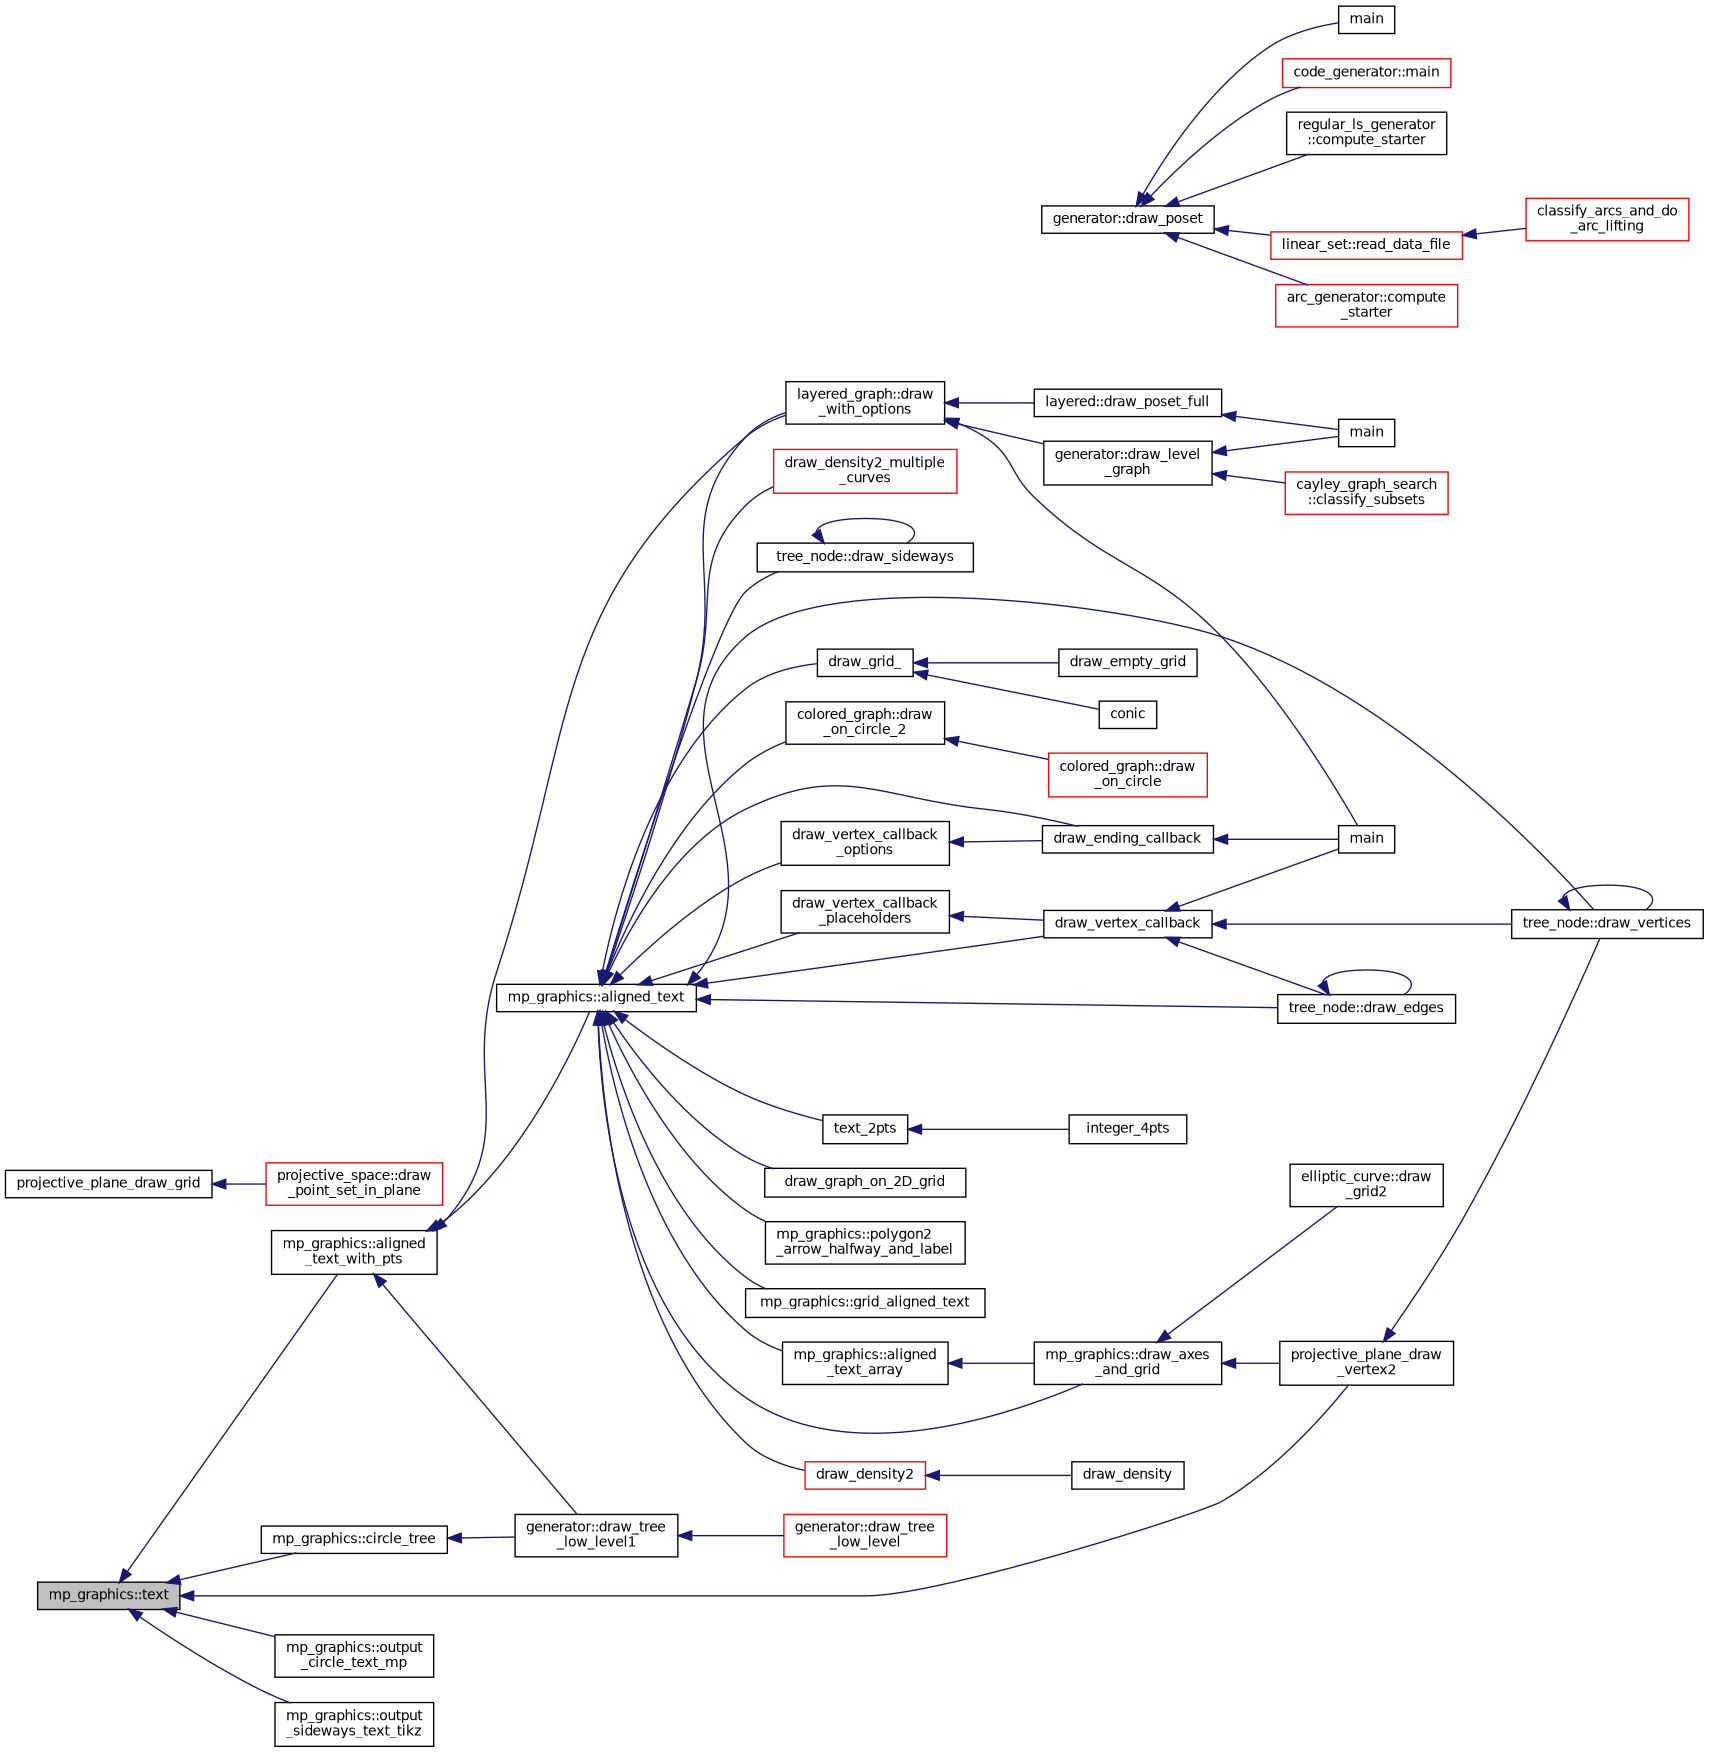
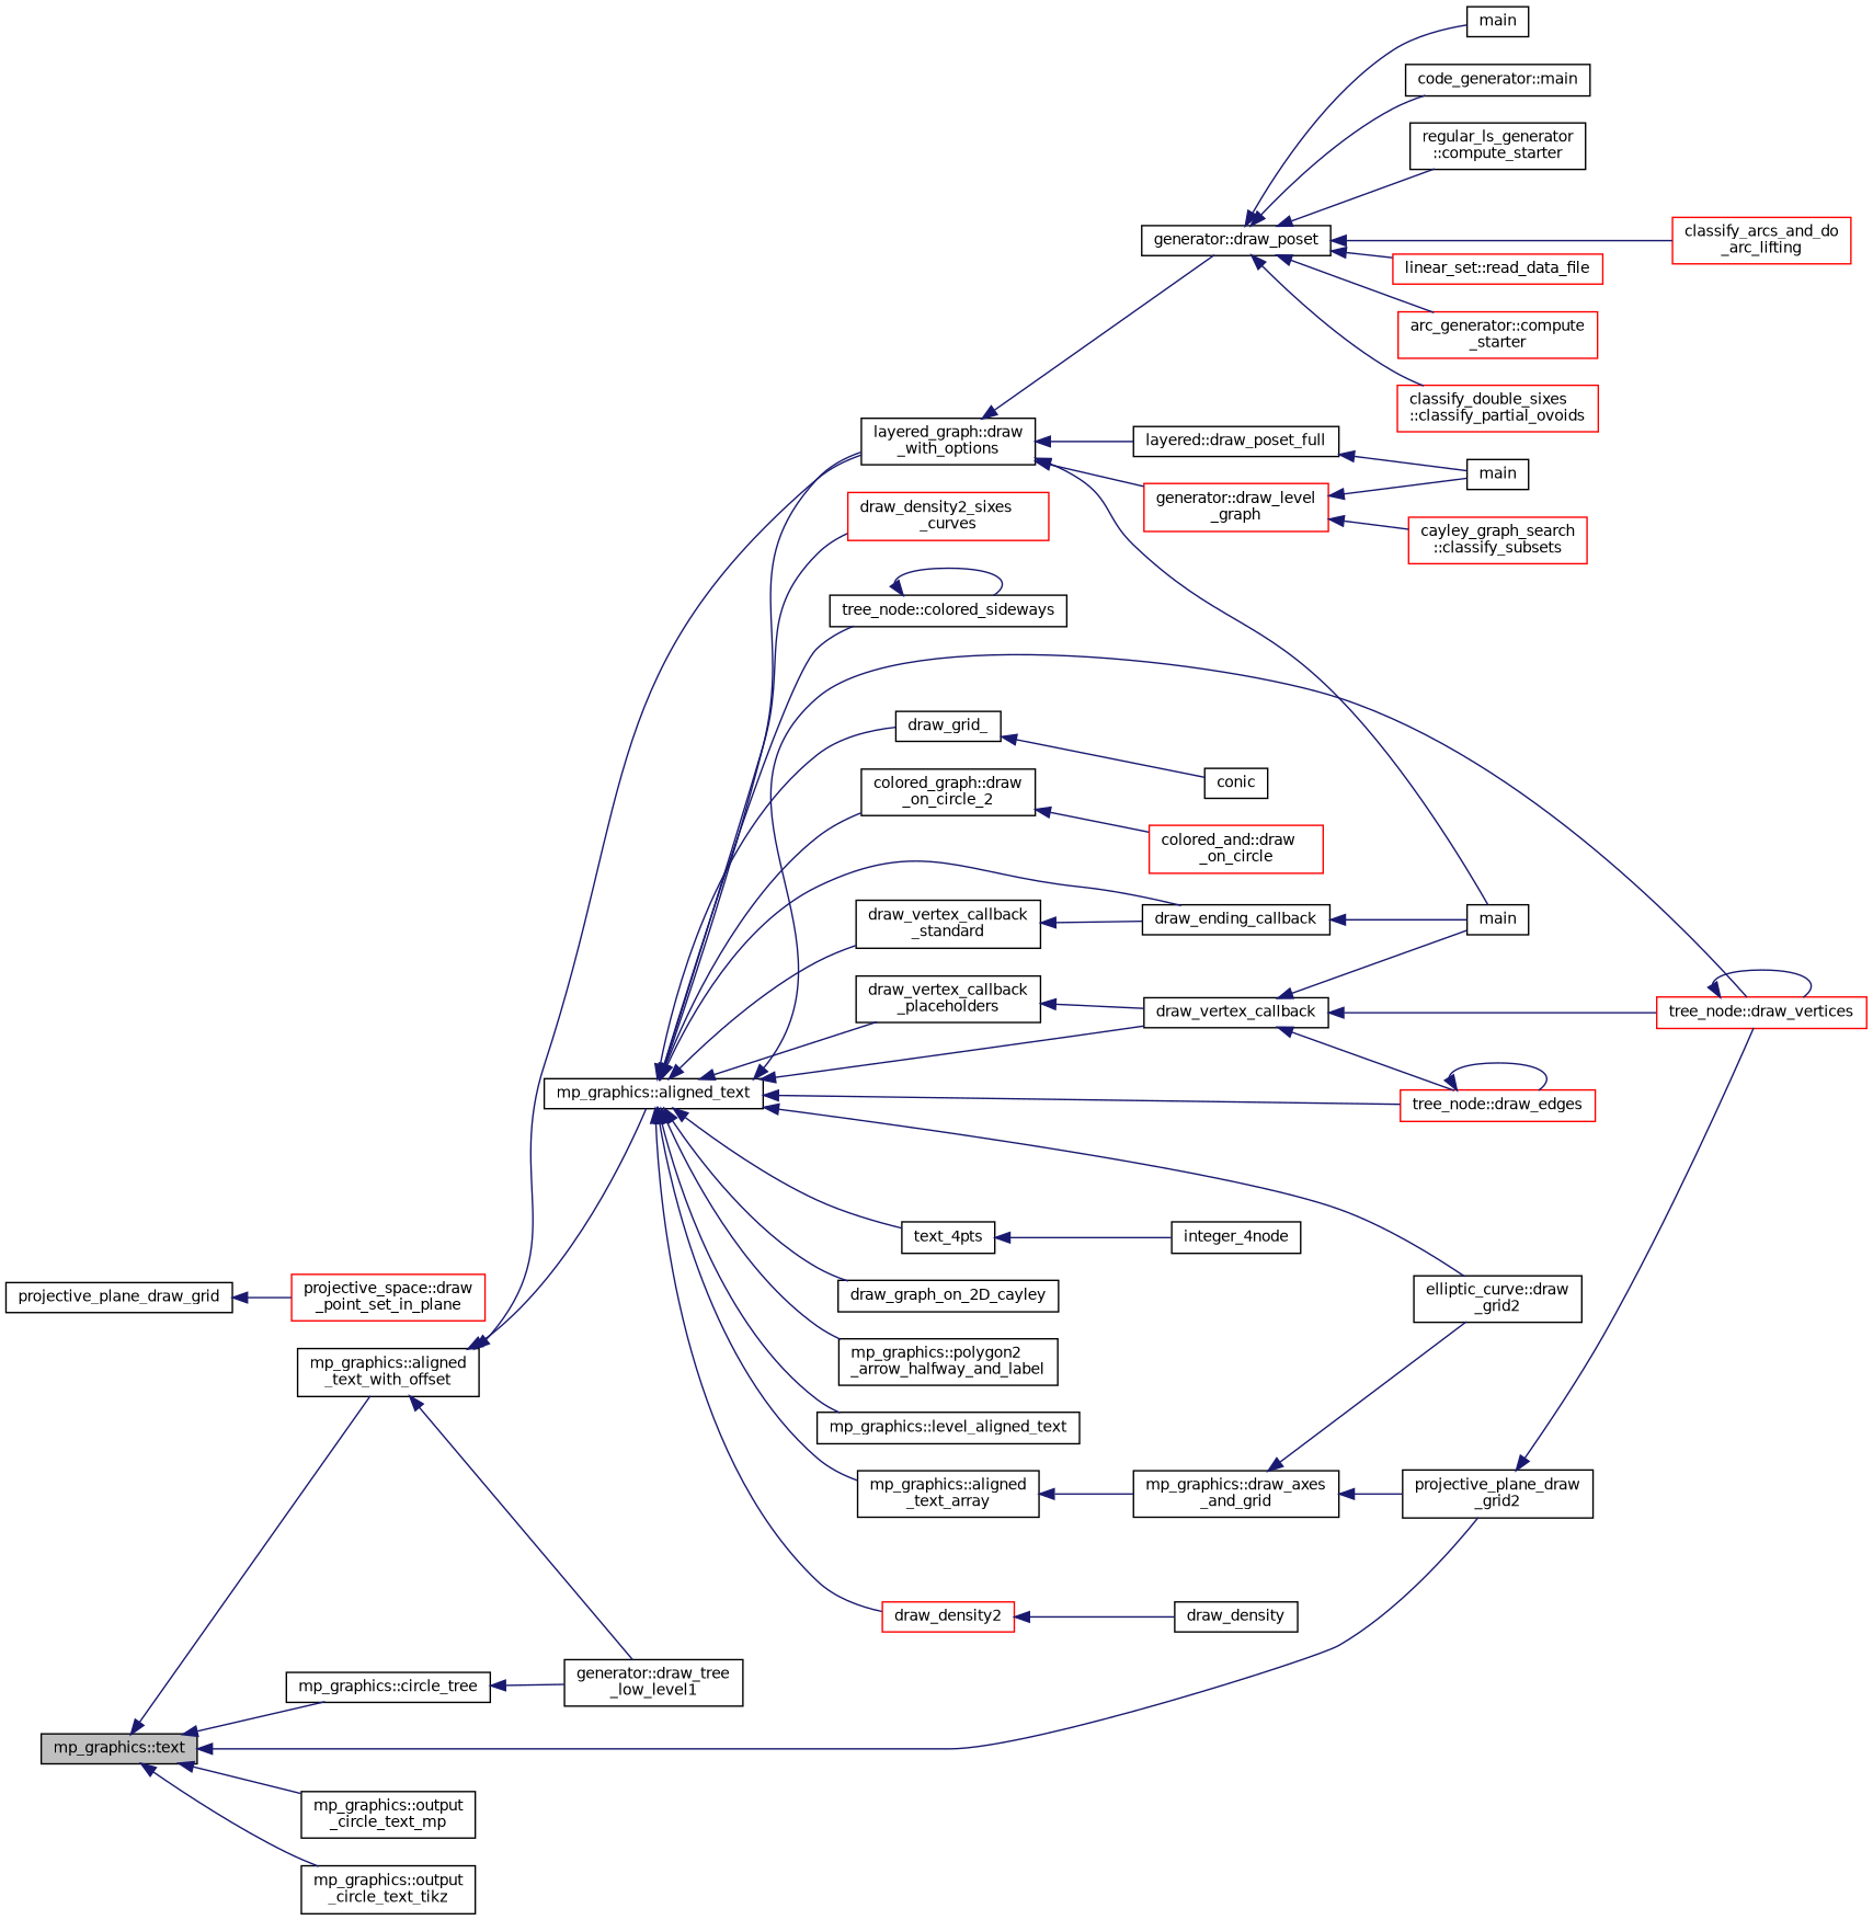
  digraph {
    rankdir=LR
    node [color=black fillcolor=white fontname=Helvetica fontsize=10 shape=record style=filled]
    edge [color=midnightblue dir=back fontname=Helvetica fontsize=10 labelfontname=Helvetica labelfontsize=10 style=solid]
    n1 [fillcolor=grey75 fontcolor=black height=0.2 label="mp_graphics::text" width=0.4]
-   n2 [height=0.2 label="mp_graphics::aligned\l_text_with_pts" width=0.4]
-   n3 [height=0.2 label="projective_plane_draw\l_vertex2" width=0.4]
+   n2 [height=0.2 label="mp_graphics::aligned\l_text_with_offset" width=0.4]
+   n3 [height=0.2 label="projective_plane_draw\l_grid2" width=0.4]
    n4 [height=0.2 label="mp_graphics::circle_tree" width=0.4]
    n5 [height=0.2 label="mp_graphics::output\l_circle_text_mp" width=0.4]
-   n6 [height=0.2 label="mp_graphics::output\l_sideways_text_tikz" width=0.4]
+   n6 [height=0.2 label="mp_graphics::output\l_circle_text_tikz" width=0.4]
    n7 [height=0.2 label="layered_graph::draw\l_with_options" width=0.4]
    n8 [height=0.2 label="mp_graphics::aligned_text" width=0.4]
    n9 [height=0.2 label="generator::draw_tree\l_low_level1" width=0.4]
-   n10 [height=0.2 label="tree_node::draw_vertices" width=0.4]
+   n10 [color=red height=0.2 label="tree_node::draw_vertices" width=0.4]
    n11 [height=0.2 label=main width=0.4]
    n12 [height=0.2 label="layered::draw_poset_full" width=0.4]
    n13 [height=0.2 label="generator::draw_poset" width=0.4]
-   n14 [height=0.2 label="generator::draw_level\l_graph" width=0.4]
+   n14 [color=red height=0.2 label="generator::draw_level\l_graph" width=0.4]
    n15 [height=0.2 label=draw_grid_ width=0.4]
    n16 [height=0.2 label="colored_graph::draw\l_on_circle_2" width=0.4]
    n17 [height=0.2 label=draw_vertex_callback width=0.4]
-   n18 [height=0.2 label="tree_node::draw_edges" width=0.4]
-   n19 [height=0.2 label="draw_vertex_callback\l_options" width=0.4]
+   n18 [color=red height=0.2 label="tree_node::draw_edges" width=0.4]
+   n19 [height=0.2 label="draw_vertex_callback\l_standard" width=0.4]
    n20 [height=0.2 label="draw_vertex_callback\l_placeholders" width=0.4]
    n21 [height=0.2 label=draw_ending_callback width=0.4]
-   n22 [height=0.2 label=text_2pts width=0.4]
-   n23 [height=0.2 label=draw_graph_on_2D_grid width=0.4]
+   n22 [height=0.2 label=text_4pts width=0.4]
+   n23 [height=0.2 label=draw_graph_on_2D_cayley width=0.4]
    n24 [height=0.2 label="mp_graphics::polygon2\l_arrow_halfway_and_label" width=0.4]
-   n25 [height=0.2 label="mp_graphics::grid_aligned_text" width=0.4]
+   n25 [height=0.2 label="mp_graphics::level_aligned_text" width=0.4]
    n26 [height=0.2 label="mp_graphics::aligned\l_text_array" width=0.4]
    n27 [height=0.2 label="elliptic_curve::draw\l_grid2" width=0.4]
    n28 [color=red height=0.2 label=draw_density2 width=0.4]
-   n29 [color=red height=0.2 label="draw_density2_multiple\l_curves" width=0.4]
-   n30 [height=0.2 label="tree_node::draw_sideways" width=0.4]
-   n31 [color=red height=0.2 label="generator::draw_tree\l_low_level" width=0.4]
+   n29 [color=red height=0.2 label="draw_density2_sixes\l_curves" width=0.4]
+   n30 [height=0.2 label="tree_node::colored_sideways" width=0.4]
    n32 [height=0.2 label=main width=0.4]
    n33 [height=0.2 label=main width=0.4]
-   n34 [color=red height=0.2 label="code_generator::main" width=0.4]
+   n34 [height=0.2 label="code_generator::main" width=0.4]
    n35 [height=0.2 label="regular_ls_generator\l::compute_starter" width=0.4]
    n36 [color=red height=0.2 label="linear_set::read_data_file" width=0.4]
    n37 [color=red height=0.2 label="classify_arcs_and_do\l_arc_lifting" width=0.4]
    n38 [color=red height=0.2 label="arc_generator::compute\l_starter" width=0.4]
+   n39 [color=red height=0.2 label="classify_double_sixes\l::classify_partial_ovoids" width=0.4]
    n40 [color=red height=0.2 label="cayley_graph_search\l::classify_subsets" width=0.4]
-   n41 [height=0.2 label=draw_empty_grid width=0.4]
    n42 [height=0.2 label=conic width=0.4]
-   n43 [color=red height=0.2 label="colored_graph::draw\l_on_circle" width=0.4]
-   n44 [height=0.2 label=integer_4pts width=0.4]
+   n43 [color=red height=0.2 label="colored_and::draw\l_on_circle" width=0.4]
+   n44 [height=0.2 label=integer_4node width=0.4]
    n45 [height=0.2 label="mp_graphics::draw_axes\l_and_grid" width=0.4]
    n46 [height=0.2 label=draw_density width=0.4]
    n47 [height=0.2 label=projective_plane_draw_grid width=0.4]
    n48 [color=red height=0.2 label="projective_space::draw\l_point_set_in_plane" width=0.4]
    n1 -> n2
    n1 -> n3
    n1 -> n4
    n1 -> n5
    n1 -> n6
    n2 -> n7
    n2 -> n8
    n2 -> n9
    n3 -> n10
    n4 -> n9
    n7 -> n11
    n7 -> n12
+   n7 -> n13
    n7 -> n14
    n8 -> n7
    n8 -> n10
    n8 -> n15
    n8 -> n16
    n8 -> n17
    n8 -> n18
    n8 -> n19
    n8 -> n20
    n8 -> n21
    n8 -> n22
    n8 -> n23
    n8 -> n24
    n8 -> n25
    n8 -> n26
-   n8 -> n45
+   n8 -> n27
    n8 -> n28
    n8 -> n29
    n8 -> n30
-   n9 -> n31
    n10 -> n10
    n12 -> n32
    n13 -> n33
    n13 -> n34
    n13 -> n35
    n13 -> n36
-   n36 -> n37
+   n13 -> n37
    n13 -> n38
+   n13 -> n39
    n14 -> n32
    n14 -> n40
-   n15 -> n41
    n15 -> n42
    n16 -> n43
    n17 -> n10
    n17 -> n11
    n17 -> n18
    n18 -> n18
    n19 -> n21
    n20 -> n17
    n21 -> n11
    n22 -> n44
    n26 -> n45
    n28 -> n46
    n30 -> n30
    n45 -> n3
    n45 -> n27
    n47 -> n48
  }
